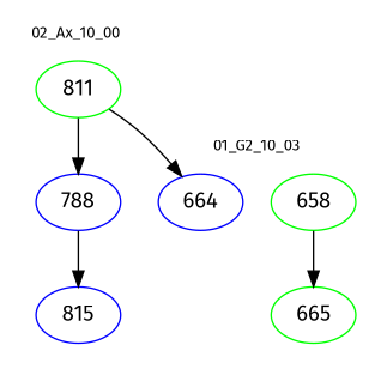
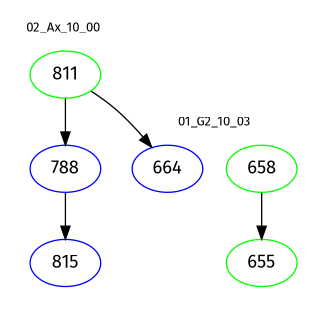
  digraph {
    fontname="Fira Sans"
    node [color=green fontname="Fira Sans"]
    edge [color=black fontname="Fira Sans"]
    n1 [label=811]
    n2 [color=blue label=788]
    n3 [color=blue label=815]
    n4 [label=658]
-   n5 [label=665]
+   n5 [label=655]
    n6 [color=blue label=664]
    subgraph cluster_1 {
      color=white
      fontsize=10
      label="02_Ax_10_00"
      n1
      n2
      n3
    }
    subgraph cluster_2 {
      color=white
      fontsize=10
      label="01_G2_10_03"
      n4
      n5
      n6
    }
    n1 -> n2
    n1 -> n6
    n2 -> n3
    n4 -> n5
  }
